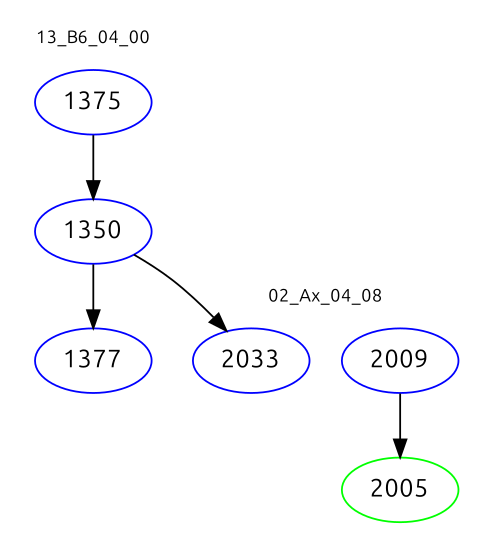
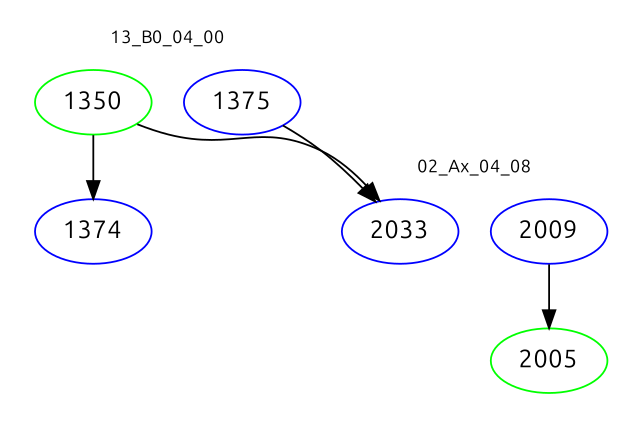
  digraph {
    fontname=Ubuntu
    node [color=blue fontname=Ubuntu]
    edge [color=black fontname=Ubuntu]
    n1 [label=2009]
    n2 [color=green label=2005]
    n3 [label=2033]
    n4 [label=1375]
-   n5 [label=1350]
-   n6 [label=1377]
+   n5 [color=green label=1350]
+   n6 [label=1374]
    subgraph cluster_1 {
      color=white
      fontsize=10
      label="02_Ax_04_08"
      n1
      n2
      n3
    }
    subgraph cluster_2 {
      color=white
      fontsize=10
-     label="13_B6_04_00"
+     label="13_B0_04_00"
      n4
      n5
      n6
    }
    n1 -> n2
-   n4 -> n5
+   n4 -> n3
    n5 -> n3
    n5 -> n6
  }
